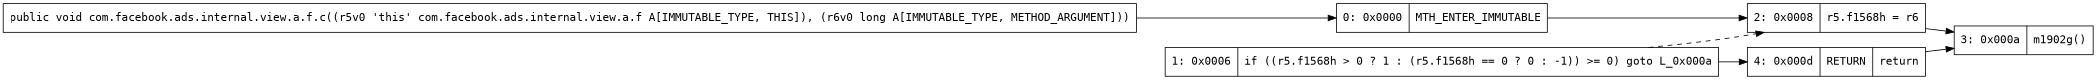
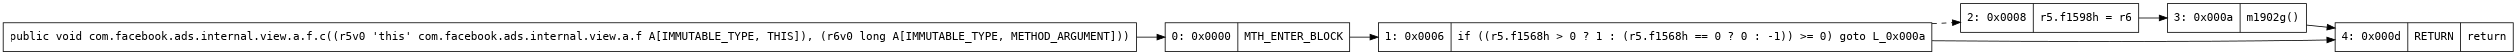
  digraph {
    fontname="DejaVu Sans Mono"
    rankdir=LR
    node [fontname="DejaVu Sans Mono" shape=record]
    edge [fontname="DejaVu Sans Mono"]
-   n1 [label="{0\:\ 0x0000|MTH_ENTER_IMMUTABLE\l}"]
+   n1 [label="{0\:\ 0x0000|MTH_ENTER_BLOCK\l}"]
    n2 [label="{1\:\ 0x0006|if ((r5.f1568h \> 0 ? 1 : (r5.f1568h == 0 ? 0 : \-1)) \>= 0) goto L_0x000a\l}"]
-   n3 [label="{2\:\ 0x0008|r5.f1568h = r6\l}"]
+   n3 [label="{2\:\ 0x0008|r5.f1598h = r6\l}"]
    n4 [label="{4\:\ 0x000d|RETURN\l|return\l}"]
    n5 [label="{3\:\ 0x000a|m1902g()\l}"]
    n6 [label="{public void com.facebook.ads.internal.view.a.f.c((r5v0 'this' com.facebook.ads.internal.view.a.f A[IMMUTABLE_TYPE, THIS]), (r6v0 long A[IMMUTABLE_TYPE, METHOD_ARGUMENT])) }"]
-   n1 -> n3
+   n1 -> n2
    n2 -> n3 [style=dashed]
    n2 -> n4
    n3 -> n5
-   n4 -> n5
+   n5 -> n4
    n6 -> n1
  }
